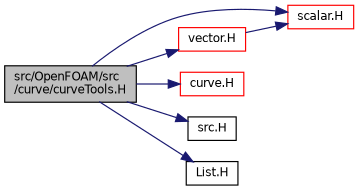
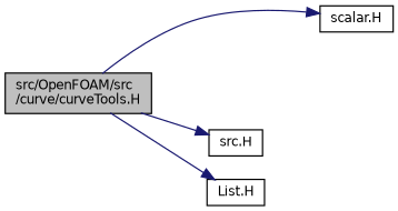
  digraph {
    rankdir=LR
    node [color=black fontname=Helvetica fontsize=10 shape=record]
    edge [color=midnightblue fontname=Helvetica fontsize=10 labelfontname=Helvetica labelfontsize=10 style=solid]
    n1 [fillcolor=grey75 fontcolor=black height=0.2 label="src/OpenFOAM/src\l/curve/curveTools.H" style=filled width=0.4]
-   n2 [color=red height=0.2 label="scalar.H" width=0.4]
-   n3 [color=red height=0.2 label="vector.H" width=0.4]
-   n4 [color=red height=0.2 label="curve.H" width=0.4]
+   n2 [height=0.2 label="scalar.H" width=0.4]
    n5 [height=0.2 label="src.H" width=0.4]
    n6 [height=0.2 label="List.H" width=0.4]
    n1 -> n2
-   n1 -> n3
-   n1 -> n4
    n1 -> n5
    n1 -> n6
-   n3 -> n2
  }
